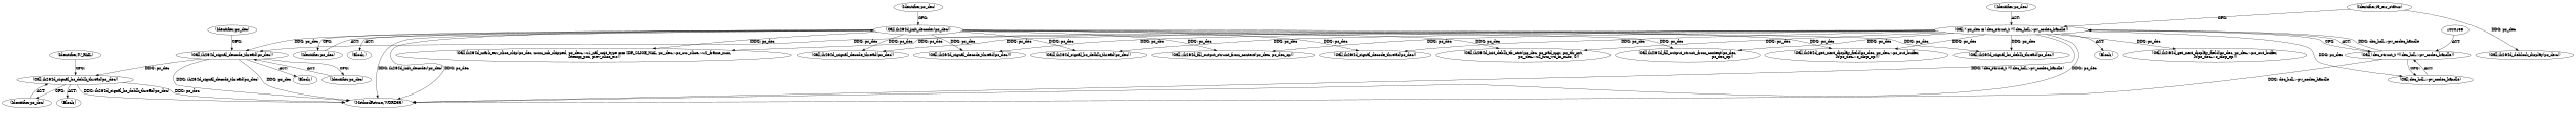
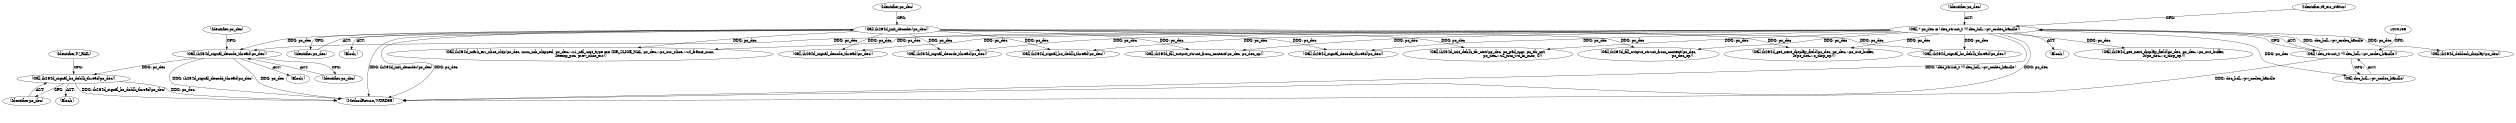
  digraph {
    n1 [label="(Call,ih264d_signal_bs_deblk_thread(ps_dec))"]
    n2 [label="(MethodReturn,WORD35)"]
    n3 [label="(Identifier,ps_dec)"]
    n4 [label="(Block,)"]
    n5 [label="(Call,ih264d_signal_decode_thread(ps_dec))"]
    n6 [label="(Identifier,ps_dec)"]
    n7 [label="(Block,)"]
    n8 [label="(Call,ih264d_init_decoder(ps_dec))"]
    n9 [label="(Call,ih264d_signal_bs_deblk_thread(ps_dec))"]
    n10 [label="(Identifier,ps_dec)"]
    n11 [label="(Call,ih264d_signal_decode_thread(ps_dec))"]
    n12 [label="(Call,ih264d_signal_decode_thread(ps_dec))"]
    n13 [label="(Call,ih264d_mark_err_slice_skip(ps_dec, num_mb_skipped, ps_dec->u1_nal_unit_type == IDR_SLICE_NAL, ps_dec->ps_cur_slice->u2_frame_num,\n &temp_poc, prev_slice_err))"]
    n14 [label="(Call,ih264d_fill_output_struct_from_context(ps_dec,\n                                                           ps_dec_op))"]
    n15 [label="(Call,ih264d_signal_bs_deblk_thread(ps_dec))"]
    n16 [label="(Block,)"]
    n17 [label="(Call,ih264d_signal_decode_thread(ps_dec))"]
    n18 [label="(Call,ih264d_init_deblk_tfr_ctxt(ps_dec, ps_pad_mgr, ps_tfr_cxt,\n                                           ps_dec->u2_frm_wd_in_mbs, 0))"]
    n19 [label="(Call,ih264d_fill_output_struct_from_context(ps_dec, ps_dec_op))"]
    n20 [label="(Call,ih264d_get_next_display_field(ps_dec, ps_dec->ps_out_buffer,\n &(ps_dec->s_disp_op)))"]
    n21 [label="(Call,ih264d_deblock_display(ps_dec))"]
    n22 [label="(Call,* ps_dec = (dec_struct_t *)(dec_hdl->pv_codec_handle))"]
    n23 [label="(Call,(dec_struct_t *)(dec_hdl->pv_codec_handle))"]
    n24 [label="(Block,)"]
    n25 [label="(Call,ih264d_get_next_display_field(ps_dec, ps_dec->ps_out_buffer,\n &(ps_dec->s_disp_op)))"]
    n26 [label="(Call,dec_hdl->pv_codec_handle)"]
    n27 [label="(Identifier,ps_dec)"]
    n28 [label="(Identifier,i9_err_status)"]
    n29 [label="(Identifier,ps_dec)"]
    n30 [label="(Identifier,IV_FAIL)"]
    n31 [label="(Identifier,ps_dec)"]
    1000156
    n1 -> n2 [label="DDG: ih264d_signal_bs_deblk_thread(ps_dec)"]
    n1 -> n2 [label="DDG: ps_dec"]
    n1 -> n3 [label="CFG: "]
    n1 -> n4 [label="AST: "]
    n3 -> n1 [label="AST: "]
    n5 -> n1 [label="DDG: ps_dec"]
    n5 -> n2 [label="DDG: ih264d_signal_decode_thread(ps_dec)"]
    n5 -> n2 [label="DDG: ps_dec"]
    n5 -> n6 [label="CFG: "]
    n5 -> n7 [label="AST: "]
    n6 -> n5 [label="AST: "]
    n8 -> n2 [label="DDG: ps_dec"]
    n8 -> n2 [label="DDG: ih264d_init_decoder(ps_dec)"]
    n8 -> n5 [label="DDG: ps_dec"]
    n8 -> n9 [label="DDG: ps_dec"]
    n8 -> n10 [label="CFG: "]
    n8 -> n11 [label="DDG: ps_dec"]
    n8 -> n12 [label="DDG: ps_dec"]
    n8 -> n13 [label="DDG: ps_dec"]
    n8 -> n14 [label="DDG: ps_dec"]
    n8 -> n15 [label="DDG: ps_dec"]
    n8 -> n16 [label="AST: "]
    n8 -> n17 [label="DDG: ps_dec"]
    n8 -> n18 [label="DDG: ps_dec"]
    n8 -> n19 [label="DDG: ps_dec"]
    n8 -> n20 [label="DDG: ps_dec"]
    n10 -> n8 [label="AST: "]
    n22 -> n2 [label="DDG: (dec_struct_t *)(dec_hdl->pv_codec_handle)"]
    n22 -> n2 [label="DDG: ps_dec"]
    n22 -> n5 [label="DDG: ps_dec"]
    n22 -> n9 [label="DDG: ps_dec"]
    n22 -> n11 [label="DDG: ps_dec"]
    n22 -> n12 [label="DDG: ps_dec"]
    n22 -> n13 [label="DDG: ps_dec"]
    n22 -> n14 [label="DDG: ps_dec"]
    n22 -> n15 [label="DDG: ps_dec"]
    n22 -> n17 [label="DDG: ps_dec"]
    n22 -> n18 [label="DDG: ps_dec"]
    n22 -> n19 [label="DDG: ps_dec"]
    n22 -> n20 [label="DDG: ps_dec"]
-   n28 -> n21 [label="DDG: ps_dec"]
+   n22 -> n21 [label="DDG: ps_dec"]
    n22 -> n23 [label="CFG: "]
    n22 -> n24 [label="AST: "]
    n22 -> n25 [label="DDG: ps_dec"]
    n22 -> n26 [label="DDG: ps_dec"]
    n23 -> n2 [label="DDG: dec_hdl->pv_codec_handle"]
    n23 -> n22 [label="AST: "]
    n23 -> n22 [label="DDG: dec_hdl->pv_codec_handle"]
    n23 -> n26 [label="CFG: "]
    n26 -> n23 [label="AST: "]
    n27 -> n8 [label="CFG: "]
    n28 -> n22 [label="CFG: "]
    n29 -> n22 [label="AST: "]
    n30 -> n1 [label="CFG: "]
    n31 -> n5 [label="CFG: "]
-   1000156 -> n23 [label="AST: "]
+   1000156 -> n23 [label="CFG: "]
  }
